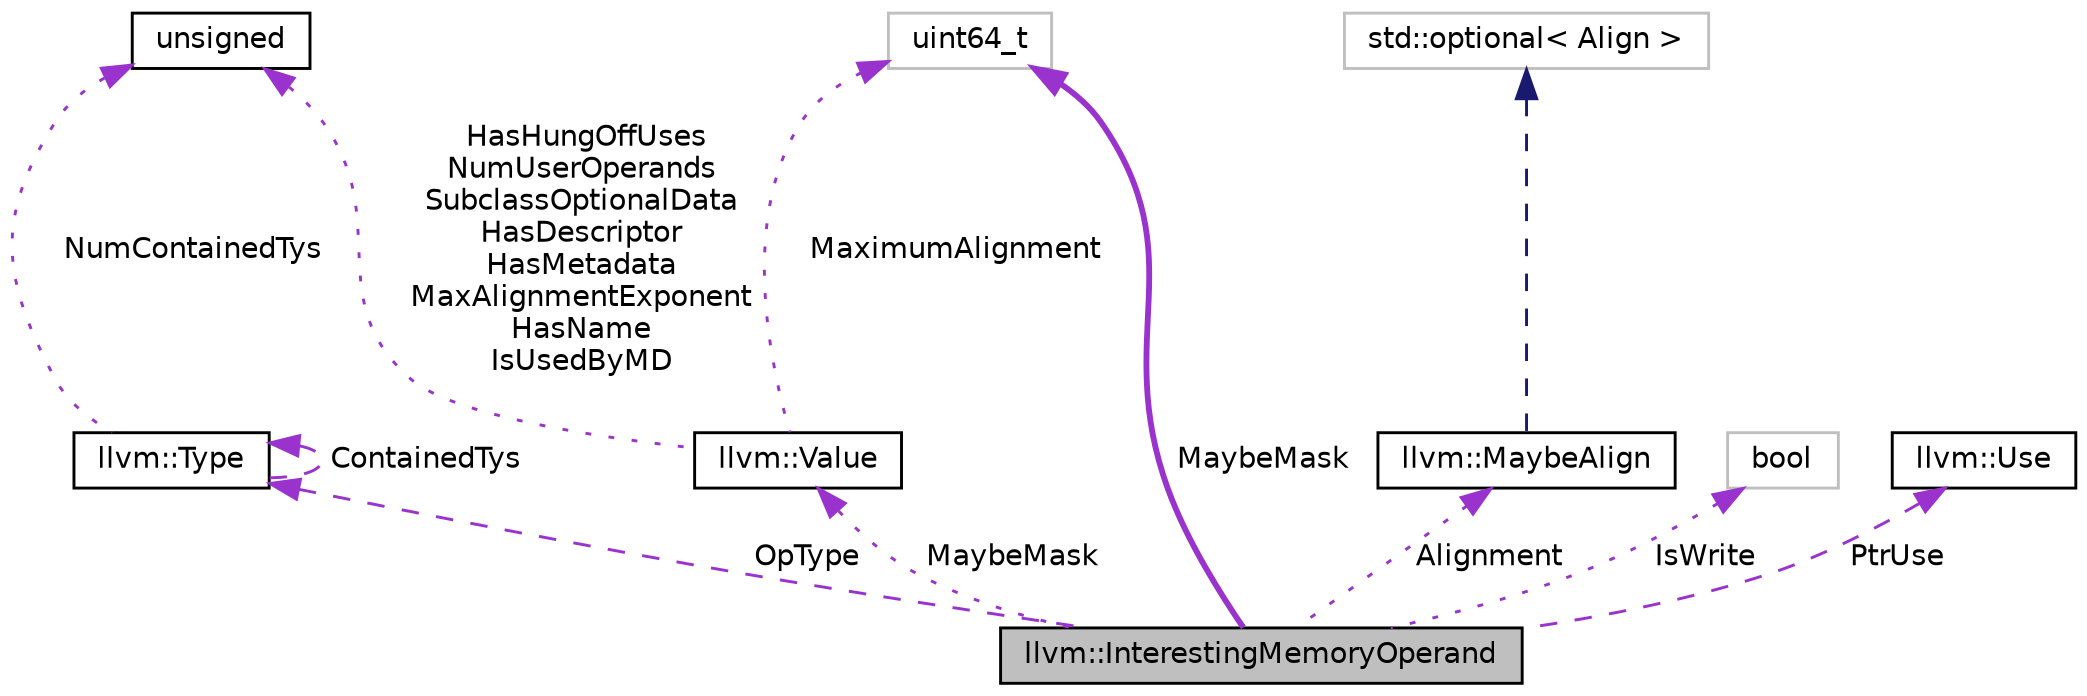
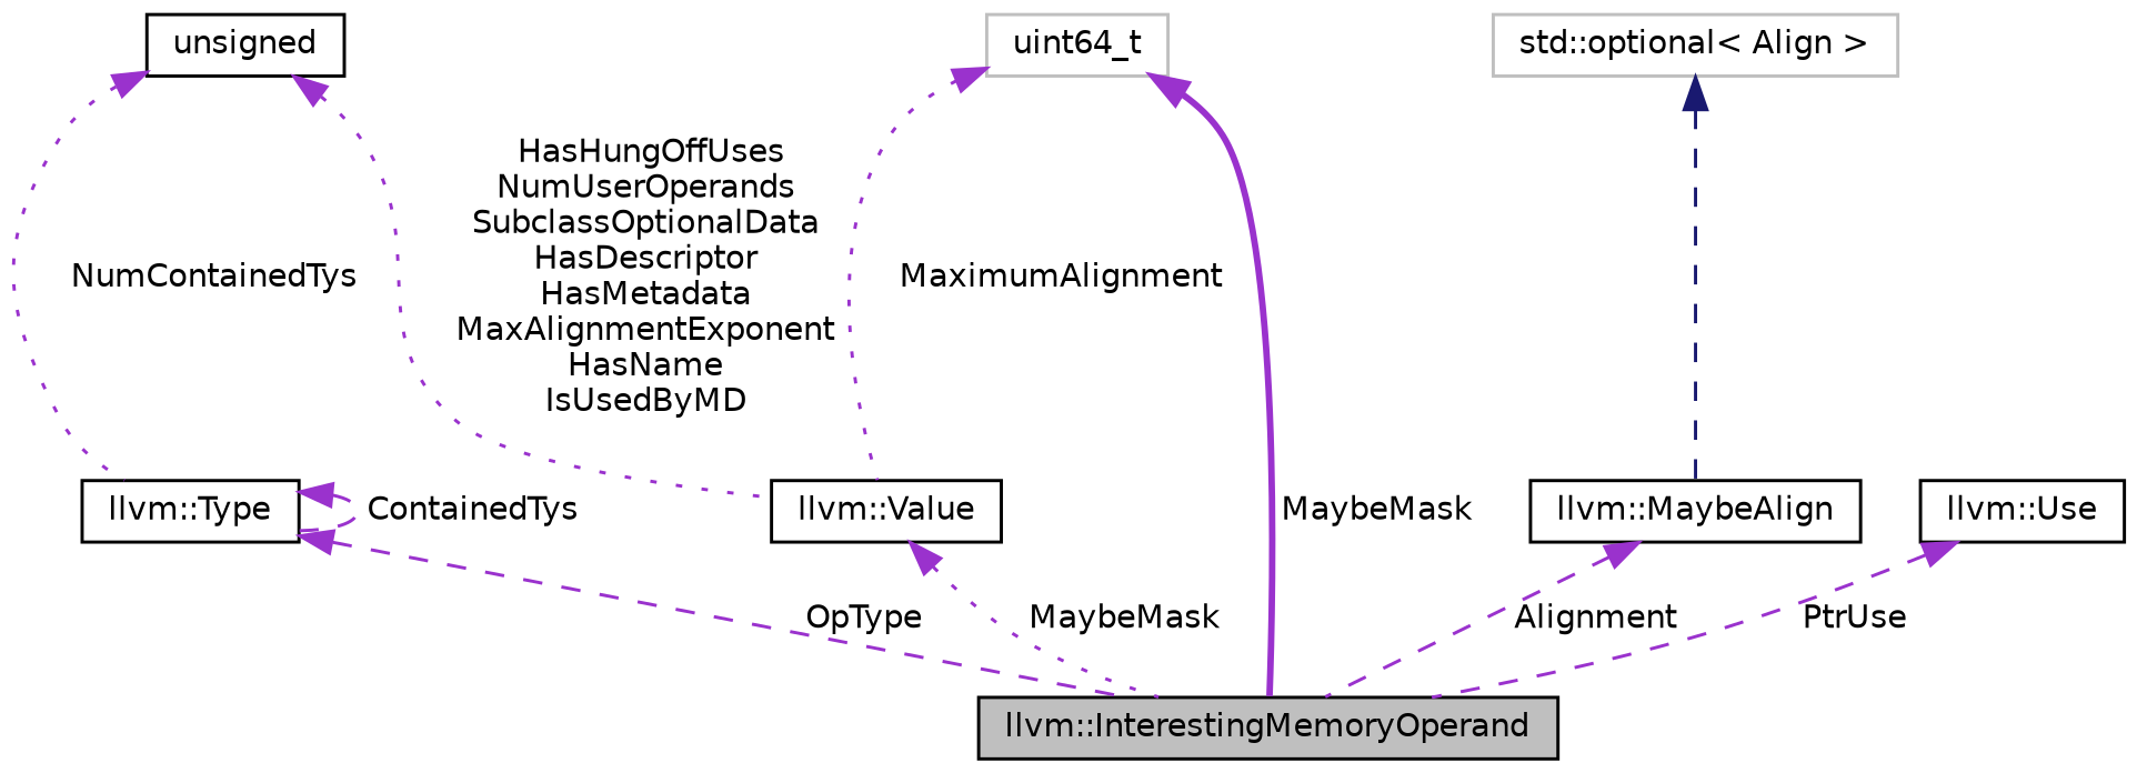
  digraph {
    node [color=black fontname=Helvetica fontsize=10 shape=record]
    edge [color=darkorchid3 dir=back fontname=Helvetica fontsize=10 labelfontname=Helvetica labelfontsize=10 style=dotted]
    n1 [fillcolor=grey75 fontcolor=black height=0.2 label="llvm::InterestingMemoryOperand" style=filled width=0.4]
    n2 [height=0.2 label="llvm::Type" width=0.4]
    n3 [height=0.2 label=unsigned width=0.4]
    n4 [height=0.2 label="llvm::Value" width=0.4]
    n5 [height=0.2 label="llvm::MaybeAlign" width=0.4]
    n6 [color=grey75 height=0.2 label="std::optional\< Align \>" width=0.4]
    n7 [color=grey75 height=0.2 label=uint64_t width=0.4]
-   n8 [color=grey75 height=0.2 label=bool width=0.4]
    n9 [height=0.2 label="llvm::Use" width=0.4]
    n2 -> n1 [label=" OpType" style=dashed]
    n2 -> n2 [label=" ContainedTys" style=dashed]
    n3 -> n2 [label=" NumContainedTys"]
    n3 -> n4 [label=" HasHungOffUses\nNumUserOperands\nSubclassOptionalData\nHasDescriptor\nHasMetadata\nMaxAlignmentExponent\nHasName\nIsUsedByMD"]
    n4 -> n1 [label=" MaybeMask"]
-   n5 -> n1 [label=" Alignment"]
+   n5 -> n1 [label=" Alignment" style=dashed]
    n6 -> n5 [color=midnightblue style=dashed]
    n7 -> n1 [label=" MaybeMask" style=bold]
    n7 -> n4 [label=" MaximumAlignment"]
-   n8 -> n1 [label=" IsWrite"]
    n9 -> n1 [label=" PtrUse" style=dashed]
  }
